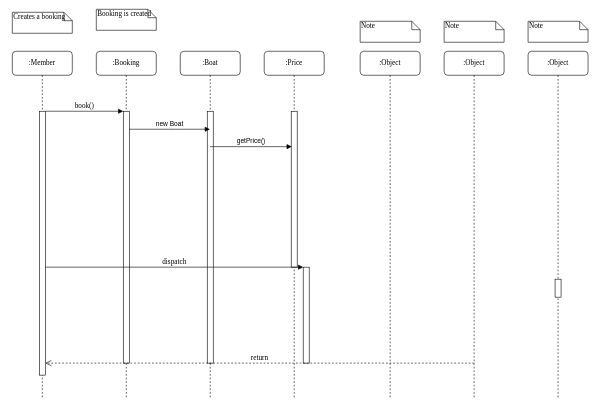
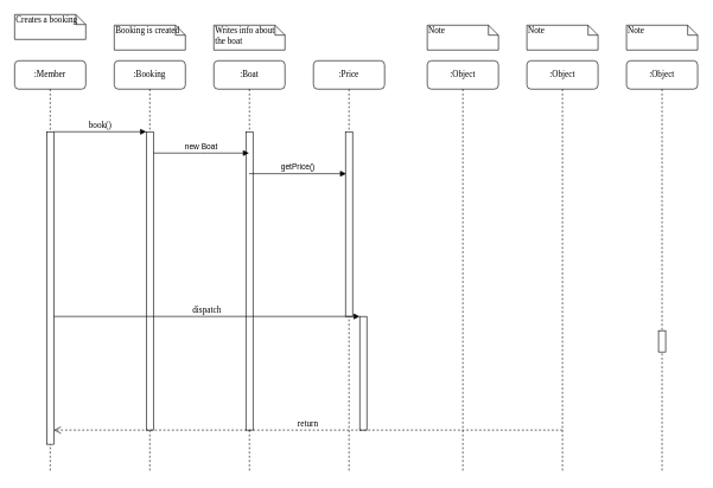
  <mxCell id="0" />
  <mxCell id="1" parent="0" />
  <mxCell id="2" value=":Booking" style="shape=umlLifeline;perimeter=lifelinePerimeter;whiteSpace=wrap;html=1;container=1;collapsible=0;recursiveResize=0;outlineConnect=0;rounded=1;shadow=0;comic=0;labelBackgroundColor=none;strokeWidth=1;fontFamily=Verdana;fontSize=12;align=center;" parent="1" vertex="1"><mxGeometry x="160" y="85" width="100" height="580" as="geometry" /></mxCell>
  <mxCell id="3" value="" style="html=1;points=[];perimeter=orthogonalPerimeter;rounded=0;shadow=0;comic=0;labelBackgroundColor=none;strokeWidth=1;fontFamily=Verdana;fontSize=12;align=center;" parent="2" vertex="1"><mxGeometry x="45" y="100" width="10" height="420" as="geometry" /></mxCell>
  <mxCell id="4" value=":Boat" style="shape=umlLifeline;perimeter=lifelinePerimeter;whiteSpace=wrap;html=1;container=1;collapsible=0;recursiveResize=0;outlineConnect=0;rounded=1;shadow=0;comic=0;labelBackgroundColor=none;strokeWidth=1;fontFamily=Verdana;fontSize=12;align=center;" parent="1" vertex="1"><mxGeometry x="300" y="85" width="100" height="580" as="geometry" /></mxCell>
  <mxCell id="5" value="" style="html=1;points=[];perimeter=orthogonalPerimeter;rounded=0;shadow=0;comic=0;labelBackgroundColor=none;strokeWidth=1;fontFamily=Verdana;fontSize=12;align=center;" parent="4" vertex="1"><mxGeometry x="45" y="100" width="10" height="420" as="geometry" /></mxCell>
  <mxCell id="6" value=":Price" style="shape=umlLifeline;perimeter=lifelinePerimeter;whiteSpace=wrap;html=1;container=1;collapsible=0;recursiveResize=0;outlineConnect=0;rounded=1;shadow=0;comic=0;labelBackgroundColor=none;strokeWidth=1;fontFamily=Verdana;fontSize=12;align=center;" parent="1" vertex="1"><mxGeometry x="440" y="85" width="100" height="580" as="geometry" /></mxCell>
  <mxCell id="7" value="" style="html=1;points=[];perimeter=orthogonalPerimeter;rounded=0;shadow=0;comic=0;labelBackgroundColor=none;strokeWidth=1;fontFamily=Verdana;fontSize=12;align=center;" parent="6" vertex="1"><mxGeometry x="45" y="100" width="10" height="260" as="geometry" /></mxCell>
  <mxCell id="8" value=":Object" style="shape=umlLifeline;perimeter=lifelinePerimeter;whiteSpace=wrap;html=1;container=1;collapsible=0;recursiveResize=0;outlineConnect=0;rounded=1;shadow=0;comic=0;labelBackgroundColor=none;strokeWidth=1;fontFamily=Verdana;fontSize=12;align=center;" parent="1" vertex="1"><mxGeometry x="600" y="85" width="100" height="580" as="geometry" /></mxCell>
  <mxCell id="9" value=":Object" style="shape=umlLifeline;perimeter=lifelinePerimeter;whiteSpace=wrap;html=1;container=1;collapsible=0;recursiveResize=0;outlineConnect=0;rounded=1;shadow=0;comic=0;labelBackgroundColor=none;strokeWidth=1;fontFamily=Verdana;fontSize=12;align=center;" parent="1" vertex="1"><mxGeometry x="740" y="85" width="100" height="580" as="geometry" /></mxCell>
  <mxCell id="10" value=":Object" style="shape=umlLifeline;perimeter=lifelinePerimeter;whiteSpace=wrap;html=1;container=1;collapsible=0;recursiveResize=0;outlineConnect=0;rounded=1;shadow=0;comic=0;labelBackgroundColor=none;strokeWidth=1;fontFamily=Verdana;fontSize=12;align=center;" parent="1" vertex="1"><mxGeometry x="880" y="85" width="100" height="580" as="geometry" /></mxCell>
  <mxCell id="11" value=":Member" style="shape=umlLifeline;perimeter=lifelinePerimeter;whiteSpace=wrap;html=1;container=1;collapsible=0;recursiveResize=0;outlineConnect=0;rounded=1;shadow=0;comic=0;labelBackgroundColor=none;strokeWidth=1;fontFamily=Verdana;fontSize=12;align=center;" parent="1" vertex="1"><mxGeometry x="20" y="85" width="100" height="580" as="geometry" /></mxCell>
  <mxCell id="12" value="" style="html=1;points=[];perimeter=orthogonalPerimeter;rounded=0;shadow=0;comic=0;labelBackgroundColor=none;strokeWidth=1;fontFamily=Verdana;fontSize=12;align=center;" parent="11" vertex="1"><mxGeometry x="45" y="100" width="10" height="440" as="geometry" /></mxCell>
  <mxCell id="13" value="" style="html=1;points=[];perimeter=orthogonalPerimeter;rounded=0;shadow=0;comic=0;labelBackgroundColor=none;strokeWidth=1;fontFamily=Verdana;fontSize=12;align=center;" parent="1" vertex="1"><mxGeometry x="505" y="445" width="10" height="160" as="geometry" /></mxCell>
  <mxCell id="14" value="dispatch" style="html=1;verticalAlign=bottom;endArrow=block;entryX=0;entryY=0;labelBackgroundColor=none;fontFamily=Verdana;fontSize=12;" parent="1" source="12" target="13" edge="1"><mxGeometry relative="1" as="geometry"><mxPoint x="430" y="425" as="sourcePoint" /></mxGeometry></mxCell>
  <mxCell id="15" value="" style="html=1;points=[];perimeter=orthogonalPerimeter;rounded=0;shadow=0;comic=0;labelBackgroundColor=none;strokeColor=#000000;strokeWidth=1;fillColor=#FFFFFF;fontFamily=Verdana;fontSize=12;fontColor=#000000;align=center;" parent="1" vertex="1"><mxGeometry x="925" y="465" width="10" height="30" as="geometry" /></mxCell>
  <mxCell id="16" value="return" style="html=1;verticalAlign=bottom;endArrow=open;dashed=1;endSize=8;labelBackgroundColor=none;fontFamily=Verdana;fontSize=12;edgeStyle=elbowEdgeStyle;elbow=vertical;" parent="1" target="12" edge="1"><mxGeometry relative="1" as="geometry"><mxPoint x="720" y="631" as="targetPoint" /><Array as="points"><mxPoint x="490" y="605" /></Array><mxPoint x="790" y="605" as="sourcePoint" /></mxGeometry></mxCell>
  <mxCell id="17" value="book()" style="html=1;verticalAlign=bottom;endArrow=block;entryX=0;entryY=0;labelBackgroundColor=none;fontFamily=Verdana;fontSize=12;edgeStyle=elbowEdgeStyle;elbow=vertical;" parent="1" source="12" target="3" edge="1"><mxGeometry relative="1" as="geometry"><mxPoint x="140" y="195" as="sourcePoint" /></mxGeometry></mxCell>
  <mxCell id="18" value="Creates a booking" style="shape=note;whiteSpace=wrap;html=1;size=14;verticalAlign=top;align=left;spacingTop=-6;rounded=0;shadow=0;comic=0;labelBackgroundColor=none;strokeWidth=1;fontFamily=Verdana;fontSize=12" parent="1" vertex="1"><mxGeometry x="20" y="20" width="100" height="35" as="geometry" /></mxCell>
- <mxCell id="20" value="Booking is created" style="shape=note;whiteSpace=wrap;html=1;size=14;verticalAlign=top;align=left;spacingTop=-6;rounded=0;shadow=0;comic=0;labelBackgroundColor=none;strokeWidth=1;fontFamily=Verdana;fontSize=12" parent="1" vertex="1"><mxGeometry x="160" y="15" width="100" height="35" as="geometry" /></mxCell>
+ <mxCell id="19" value="Writes info about the boat" style="shape=note;whiteSpace=wrap;html=1;size=14;verticalAlign=top;align=left;spacingTop=-6;rounded=0;shadow=0;comic=0;labelBackgroundColor=none;strokeWidth=1;fontFamily=Verdana;fontSize=12" parent="1" vertex="1"><mxGeometry x="300" y="35" width="100" height="35" as="geometry" /></mxCell>
+ <mxCell id="20" value="Booking is created" style="shape=note;whiteSpace=wrap;html=1;size=14;verticalAlign=top;align=left;spacingTop=-6;rounded=0;shadow=0;comic=0;labelBackgroundColor=none;strokeWidth=1;fontFamily=Verdana;fontSize=12" parent="1" vertex="1"><mxGeometry x="160" y="35" width="100" height="35" as="geometry" /></mxCell>
  <mxCell id="21" value="Note" style="shape=note;whiteSpace=wrap;html=1;size=14;verticalAlign=top;align=left;spacingTop=-6;rounded=0;shadow=0;comic=0;labelBackgroundColor=none;strokeWidth=1;fontFamily=Verdana;fontSize=12" parent="1" vertex="1"><mxGeometry x="600" y="35" width="100" height="35" as="geometry" /></mxCell>
  <mxCell id="22" value="Note" style="shape=note;whiteSpace=wrap;html=1;size=14;verticalAlign=top;align=left;spacingTop=-6;rounded=0;shadow=0;comic=0;labelBackgroundColor=none;strokeWidth=1;fontFamily=Verdana;fontSize=12" parent="1" vertex="1"><mxGeometry x="740" y="35" width="100" height="35" as="geometry" /></mxCell>
  <mxCell id="23" value="Note" style="shape=note;whiteSpace=wrap;html=1;size=14;verticalAlign=top;align=left;spacingTop=-6;rounded=0;shadow=0;comic=0;labelBackgroundColor=none;strokeWidth=1;fontFamily=Verdana;fontSize=12" parent="1" vertex="1"><mxGeometry x="880" y="35" width="100" height="35" as="geometry" /></mxCell>
  <mxCell id="24" value="new Boat" style="html=1;verticalAlign=bottom;endArrow=block;" parent="1" source="3" target="4" edge="1"><mxGeometry width="80" relative="1" as="geometry"><mxPoint x="250" y="215" as="sourcePoint" /><mxPoint x="330" y="215" as="targetPoint" /><Array as="points"><mxPoint x="290" y="215" /></Array></mxGeometry></mxCell>
  <mxCell id="25" value="getPrice()" style="html=1;verticalAlign=bottom;endArrow=block;entryX=0.1;entryY=0.227;entryDx=0;entryDy=0;entryPerimeter=0;" parent="1" source="4" target="7" edge="1"><mxGeometry width="80" relative="1" as="geometry"><mxPoint x="390" y="245" as="sourcePoint" /><mxPoint x="470" y="245" as="targetPoint" /></mxGeometry></mxCell>
